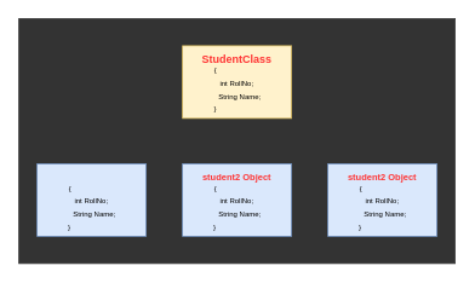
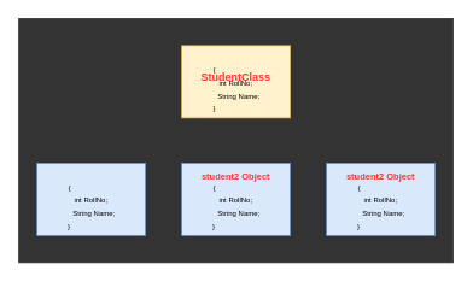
  <mxCell id="0" />
  <mxCell id="1" parent="0" />
  <mxCell id="2" value="" style="rounded=0;whiteSpace=wrap;html=1;strokeColor=#333333;fillColor=#333333;" vertex="1" parent="1"><mxGeometry width="480" height="270" as="geometry" x="20" y="20" /></mxCell>
  <mxCell id="3" value="&lt;font style=&quot;&quot;&gt;&lt;br&gt;&lt;font style=&quot;font-size: 8px;&quot;&gt;{&amp;nbsp; &amp;nbsp; &amp;nbsp; &amp;nbsp; &amp;nbsp; &amp;nbsp; &amp;nbsp; &amp;nbsp; &amp;nbsp; &amp;nbsp; &amp;nbsp;&lt;br&gt;int RollNo;&lt;br&gt;&amp;nbsp; &amp;nbsp;String Name;&lt;br&gt;}&amp;nbsp; &amp;nbsp; &amp;nbsp; &amp;nbsp; &amp;nbsp;&lt;/font&gt;&lt;/font&gt;&lt;font style=&quot;font-size: 9px;&quot;&gt; &amp;nbsp; &amp;nbsp; &amp;nbsp; &amp;nbsp; &amp;nbsp;&amp;nbsp;&lt;/font&gt;" style="rounded=0;whiteSpace=wrap;html=1;fillColor=#fff2cc;strokeColor=#d6b656;" vertex="1" parent="1"><mxGeometry x="200" y="50" width="120" height="80" as="geometry" /></mxCell>
  <mxCell id="4" value="&lt;span style=&quot;font-size: 8px;&quot;&gt;&lt;br&gt;{&amp;nbsp; &amp;nbsp; &amp;nbsp; &amp;nbsp; &amp;nbsp; &amp;nbsp; &amp;nbsp; &amp;nbsp; &amp;nbsp; &amp;nbsp; &amp;nbsp;&lt;/span&gt;&lt;br style=&quot;font-size: 8px;&quot;&gt;&lt;span style=&quot;font-size: 8px;&quot;&gt;int RollNo;&lt;/span&gt;&lt;br style=&quot;font-size: 8px;&quot;&gt;&lt;span style=&quot;font-size: 8px;&quot;&gt;&amp;nbsp; &amp;nbsp;String Name;&lt;br&gt;&lt;/span&gt;&lt;span style=&quot;font-size: 8px;&quot;&gt;}&amp;nbsp; &amp;nbsp; &amp;nbsp; &amp;nbsp; &amp;nbsp; &amp;nbsp; &amp;nbsp; &amp;nbsp; &amp;nbsp; &amp;nbsp; &amp;nbsp;&amp;nbsp;&lt;/span&gt;" style="rounded=0;whiteSpace=wrap;html=1;fillColor=#dae8fc;strokeColor=#6c8ebf;" vertex="1" parent="1"><mxGeometry x="40" y="180" width="120" height="80" as="geometry" /></mxCell>
- <mxCell id="5" value="&lt;b&gt;&lt;font style=&quot;color: rgb(255, 51, 51);&quot;&gt;StudentClass&lt;/font&gt;&lt;/b&gt;" style="text;html=1;align=center;verticalAlign=middle;whiteSpace=wrap;rounded=0;" vertex="1" parent="1"><mxGeometry x="210" y="50" width="100" height="30" as="geometry" /></mxCell>
+ <mxCell id="5" value="&lt;b&gt;&lt;font style=&quot;color: rgb(255, 51, 51);&quot;&gt;StudentClass&lt;/font&gt;&lt;/b&gt;" style="text;html=1;align=center;verticalAlign=middle;whiteSpace=wrap;rounded=0;" vertex="1" parent="1"><mxGeometry x="210" y="70" width="100" height="30" as="geometry" /></mxCell>
  <mxCell id="6" value="&lt;span style=&quot;font-size: 8px;&quot;&gt;&lt;br&gt;{&amp;nbsp; &amp;nbsp; &amp;nbsp; &amp;nbsp; &amp;nbsp; &amp;nbsp; &amp;nbsp; &amp;nbsp; &amp;nbsp; &amp;nbsp; &amp;nbsp;&lt;/span&gt;&lt;br style=&quot;font-size: 8px;&quot;&gt;&lt;span style=&quot;font-size: 8px;&quot;&gt;int RollNo;&lt;/span&gt;&lt;br style=&quot;font-size: 8px;&quot;&gt;&lt;span style=&quot;font-size: 8px;&quot;&gt;&amp;nbsp; &amp;nbsp;String Name;&lt;br&gt;&lt;/span&gt;&lt;span style=&quot;font-size: 8px;&quot;&gt;}&amp;nbsp; &amp;nbsp; &amp;nbsp; &amp;nbsp; &amp;nbsp; &amp;nbsp; &amp;nbsp; &amp;nbsp; &amp;nbsp; &amp;nbsp; &amp;nbsp;&amp;nbsp;&lt;/span&gt;" style="rounded=0;whiteSpace=wrap;html=1;fillColor=#dae8fc;strokeColor=#6c8ebf;" vertex="1" parent="1"><mxGeometry x="200" y="180" width="120" height="80" as="geometry" /></mxCell>
  <mxCell id="7" value="&lt;span style=&quot;font-size: 8px;&quot;&gt;&lt;br&gt;{&amp;nbsp; &amp;nbsp; &amp;nbsp; &amp;nbsp; &amp;nbsp; &amp;nbsp; &amp;nbsp; &amp;nbsp; &amp;nbsp; &amp;nbsp; &amp;nbsp;&lt;/span&gt;&lt;br style=&quot;font-size: 8px;&quot;&gt;&lt;span style=&quot;font-size: 8px;&quot;&gt;int RollNo;&lt;/span&gt;&lt;br style=&quot;font-size: 8px;&quot;&gt;&lt;span style=&quot;font-size: 8px;&quot;&gt;&amp;nbsp; &amp;nbsp;String Name;&lt;br&gt;&lt;/span&gt;&lt;span style=&quot;font-size: 8px;&quot;&gt;}&amp;nbsp; &amp;nbsp; &amp;nbsp; &amp;nbsp; &amp;nbsp; &amp;nbsp; &amp;nbsp; &amp;nbsp; &amp;nbsp; &amp;nbsp; &amp;nbsp;&amp;nbsp;&lt;/span&gt;" style="rounded=0;whiteSpace=wrap;html=1;fillColor=#dae8fc;strokeColor=#6c8ebf;" vertex="1" parent="1"><mxGeometry x="360" y="180" width="120" height="80" as="geometry" /></mxCell>
  <mxCell id="8" value="&lt;b&gt;&lt;font style=&quot;font-size: 10px; color: rgb(255, 51, 51);&quot;&gt;student2 Object&lt;/font&gt;&lt;/b&gt;" style="text;html=1;align=center;verticalAlign=middle;whiteSpace=wrap;rounded=0;" vertex="1" parent="1"><mxGeometry x="210" y="180" width="100" height="30" as="geometry" /></mxCell>
  <mxCell id="9" value="&lt;b&gt;&lt;font style=&quot;font-size: 10px; color: rgb(255, 51, 51);&quot;&gt;student2 Object&lt;/font&gt;&lt;/b&gt;" style="text;html=1;align=center;verticalAlign=middle;whiteSpace=wrap;rounded=0;" vertex="1" parent="1"><mxGeometry x="370" y="180" width="100" height="30" as="geometry" /></mxCell>
